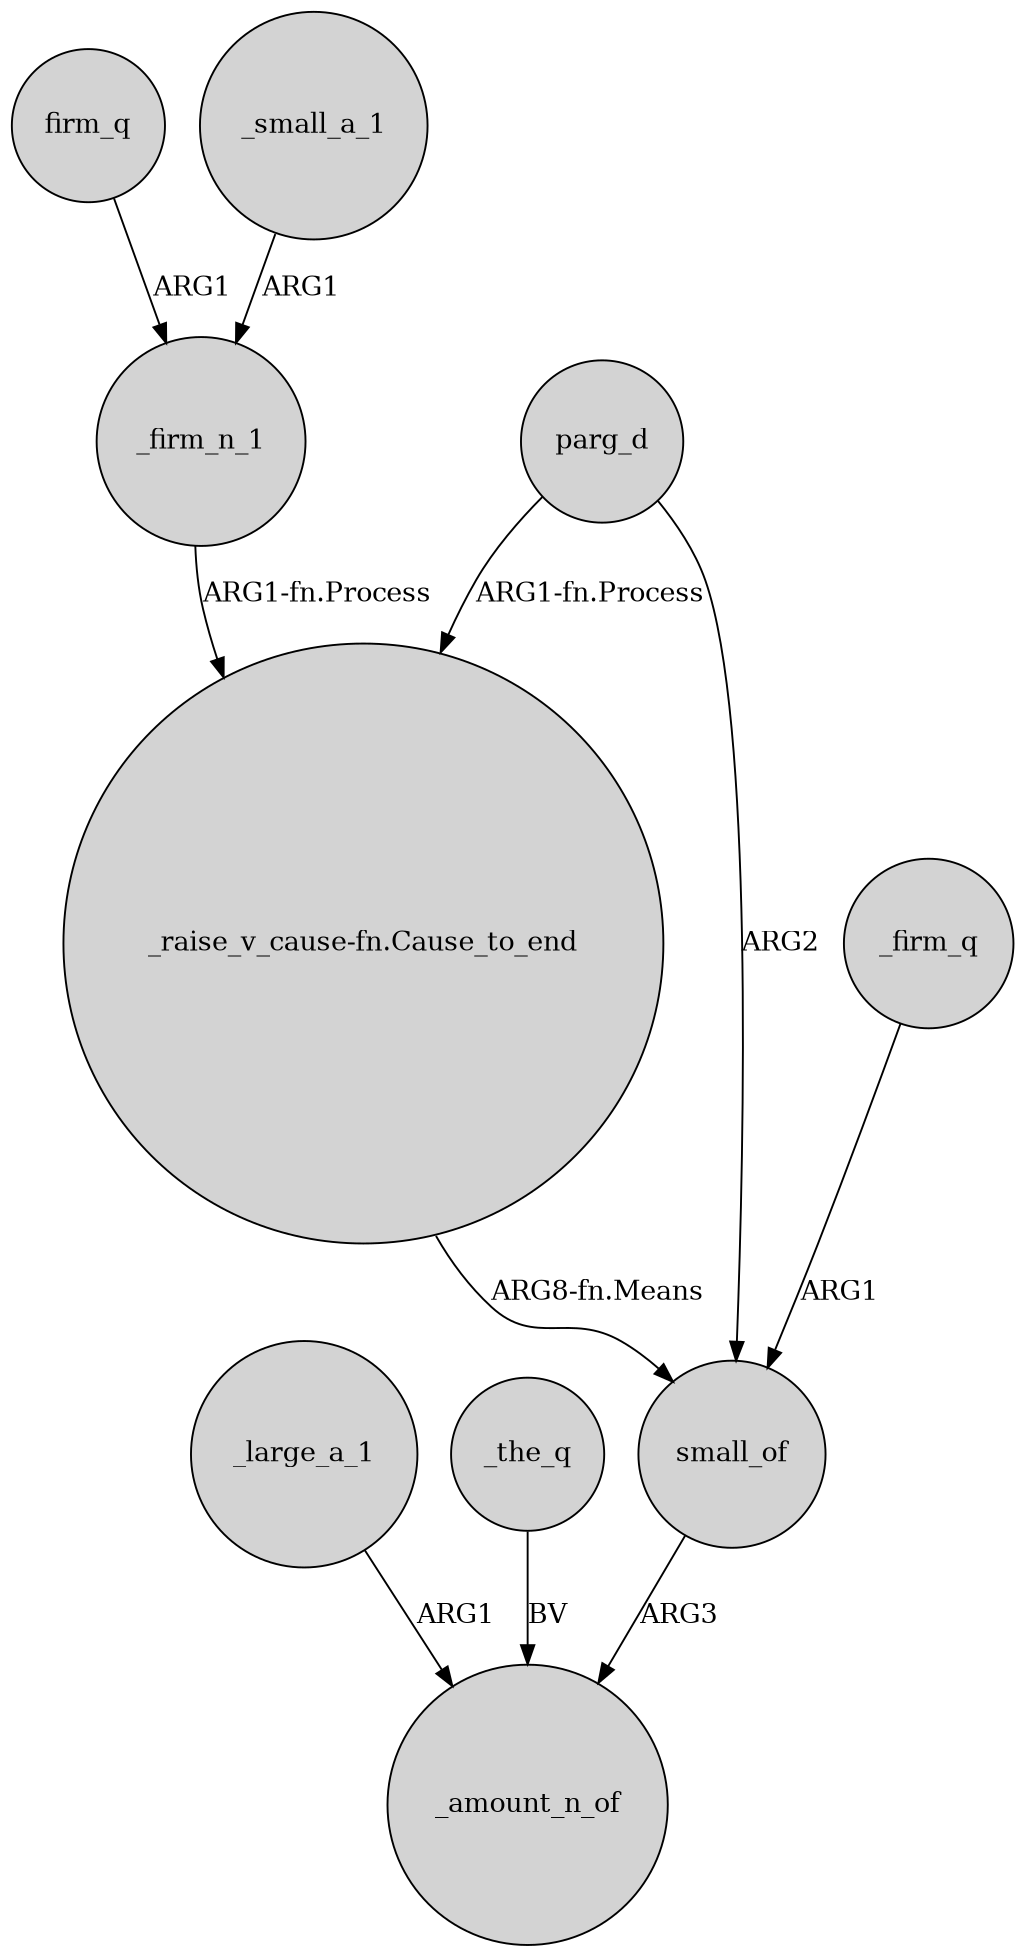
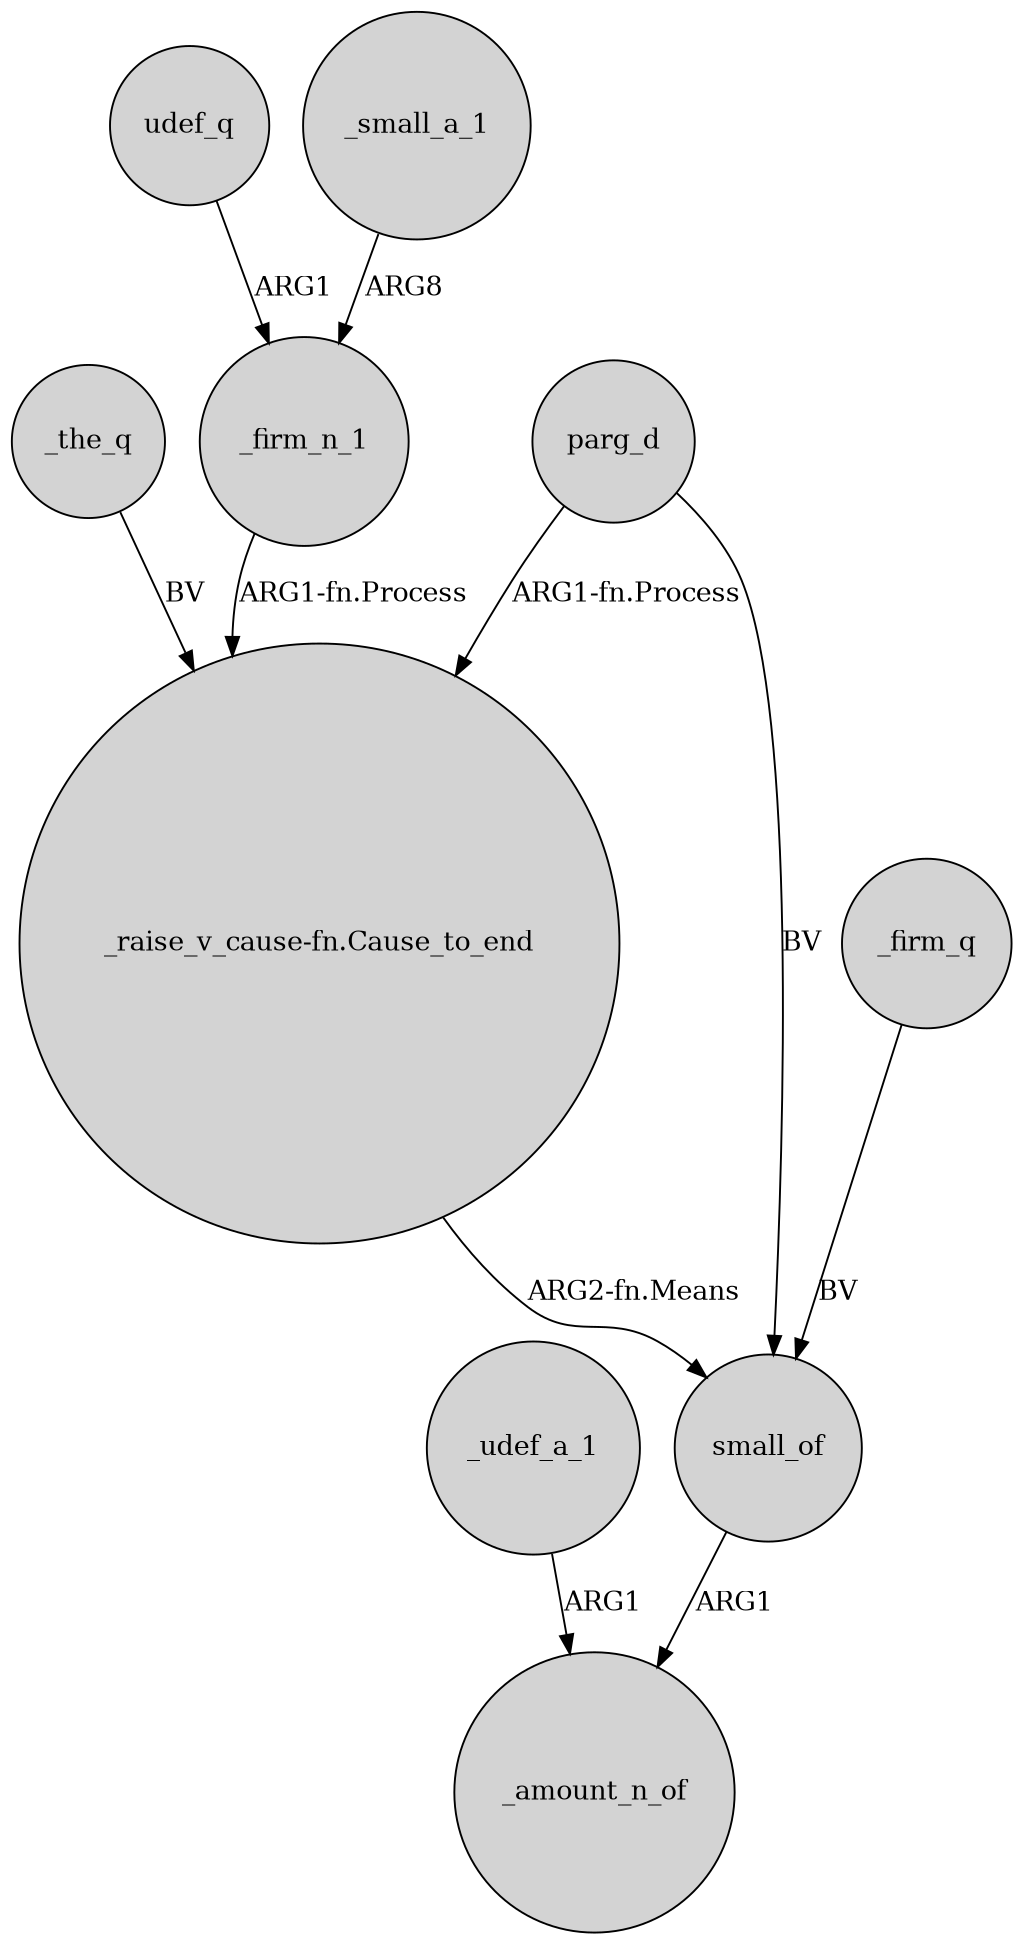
  digraph {
    node [shape=circle style=filled]
-   _large_a_1
+   _large_a_1 [label=_udef_a_1]
    _amount_n_of
    _the_q
-   udef_q [label=firm_q]
+   udef_q
    _firm_n_1
    "_raise_v_cause-fn.Cause_to_end"
    n7 [label=small_of]
    parg_d
    n9 [label=_firm_q]
    _small_a_1
    _large_a_1 -> _amount_n_of [label=ARG1]
-   _the_q -> _amount_n_of [label=BV]
+   _the_q -> "_raise_v_cause-fn.Cause_to_end" [label=BV]
    udef_q -> _firm_n_1 [label=ARG1]
    _firm_n_1 -> "_raise_v_cause-fn.Cause_to_end" [label="ARG1-fn.Process"]
-   "_raise_v_cause-fn.Cause_to_end" -> n7 [label="ARG8-fn.Means"]
-   n7 -> _amount_n_of [label=ARG3]
+   "_raise_v_cause-fn.Cause_to_end" -> n7 [label="ARG2-fn.Means"]
+   n7 -> _amount_n_of [label=ARG1]
    parg_d -> "_raise_v_cause-fn.Cause_to_end" [label="ARG1-fn.Process"]
-   parg_d -> n7 [label=ARG2]
-   n9 -> n7 [label=ARG1]
-   _small_a_1 -> _firm_n_1 [label=ARG1]
+   parg_d -> n7 [label=BV]
+   n9 -> n7 [label=BV]
+   _small_a_1 -> _firm_n_1 [label=ARG8]
  }
